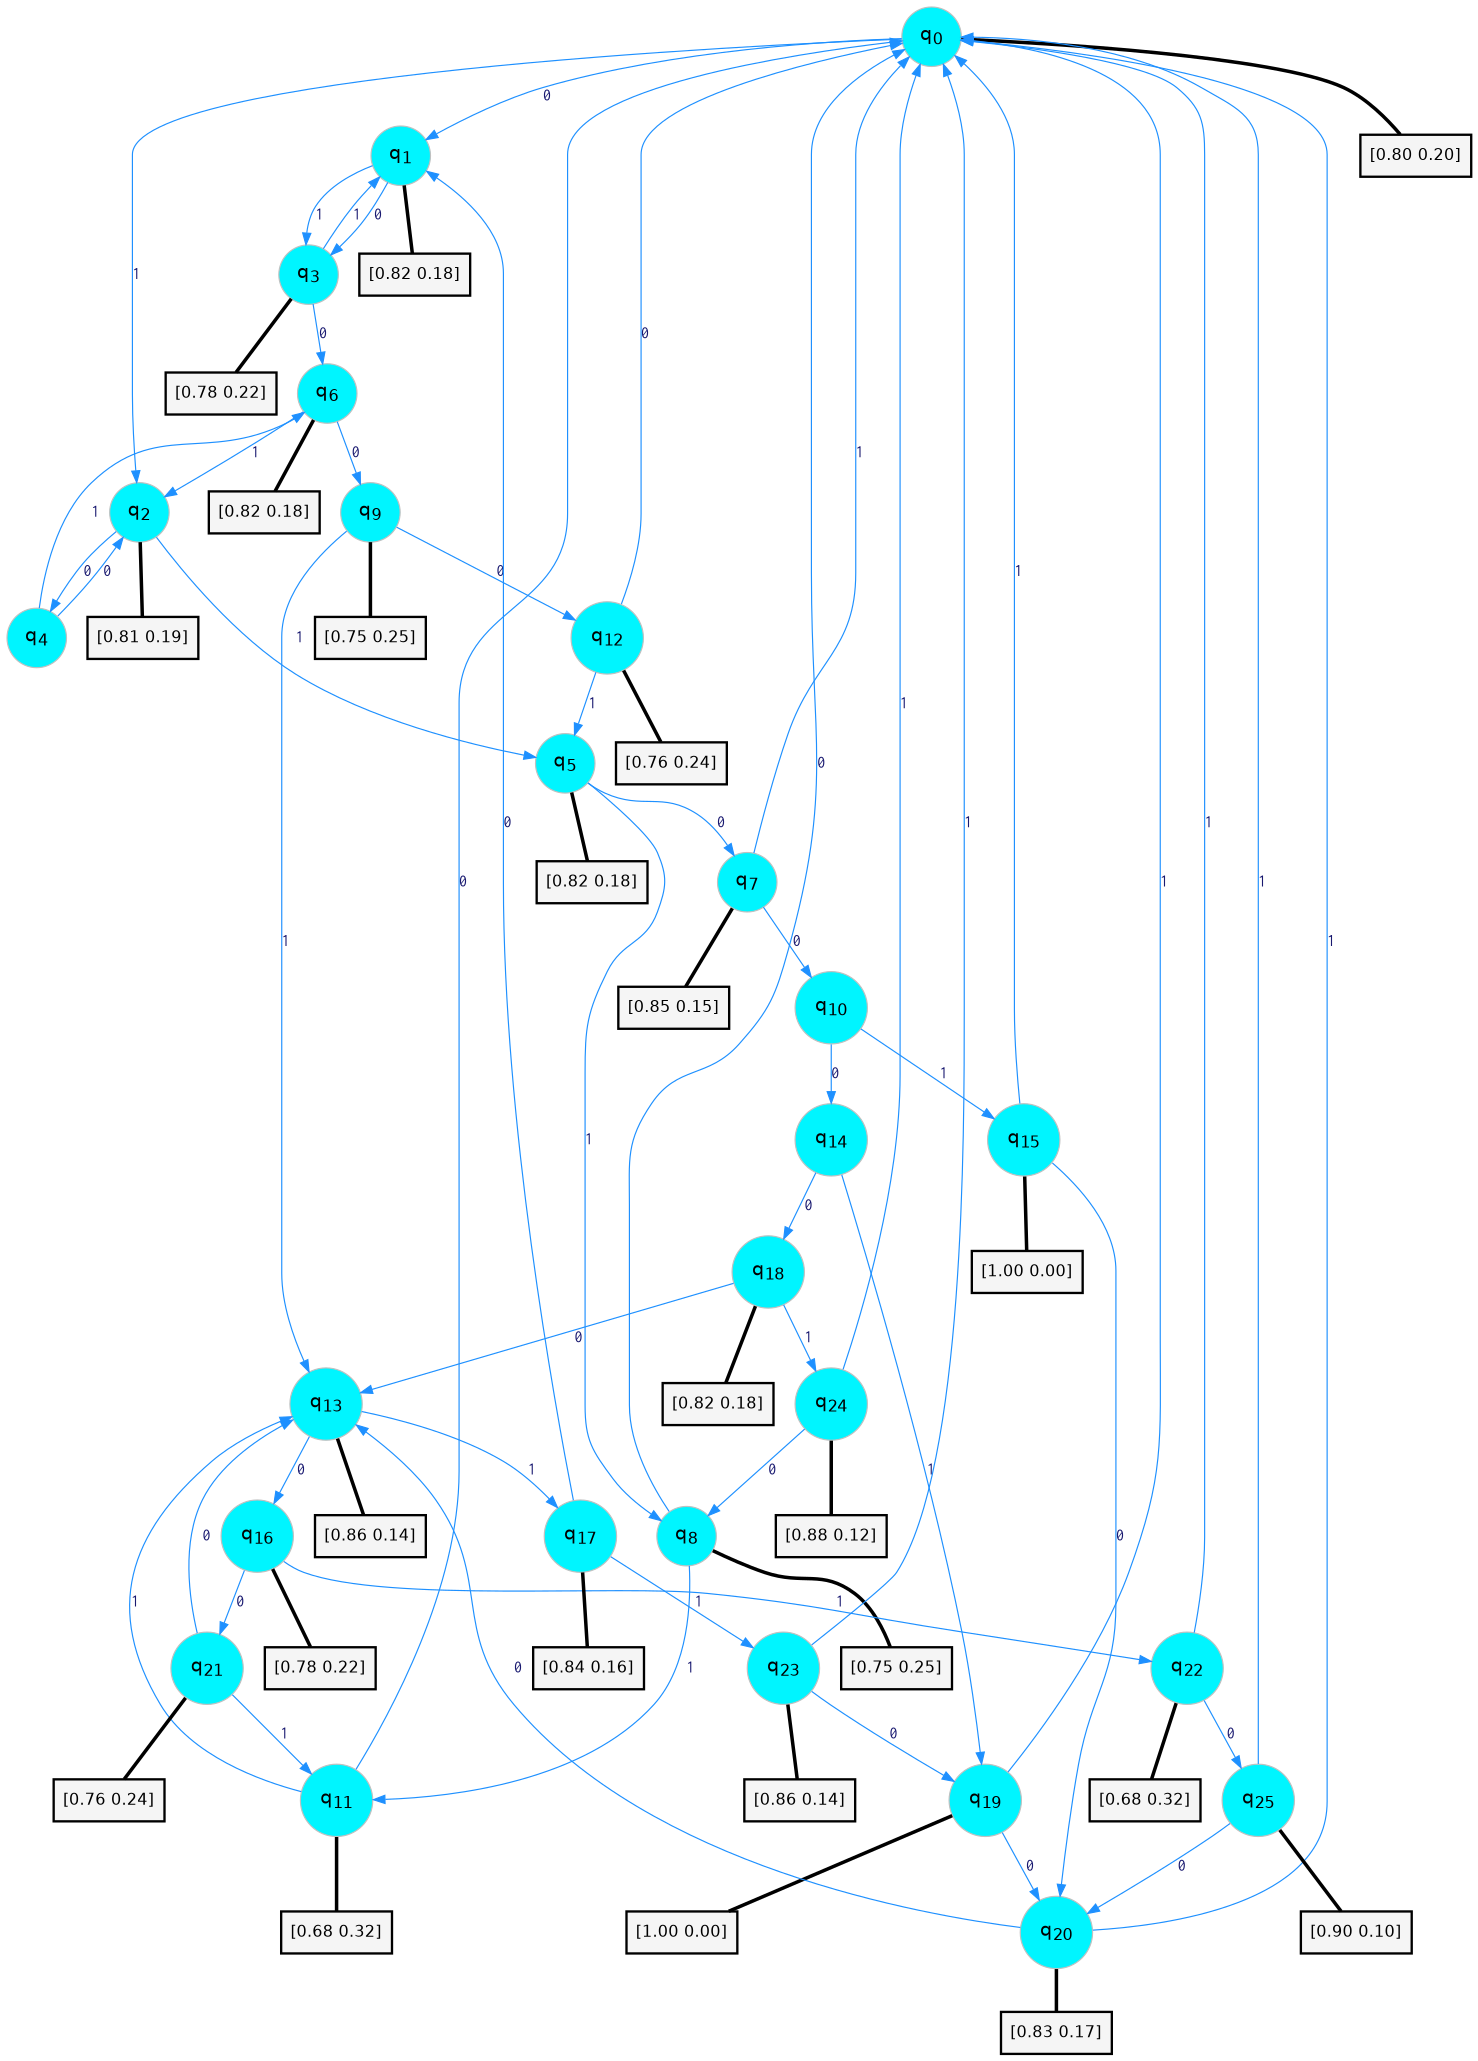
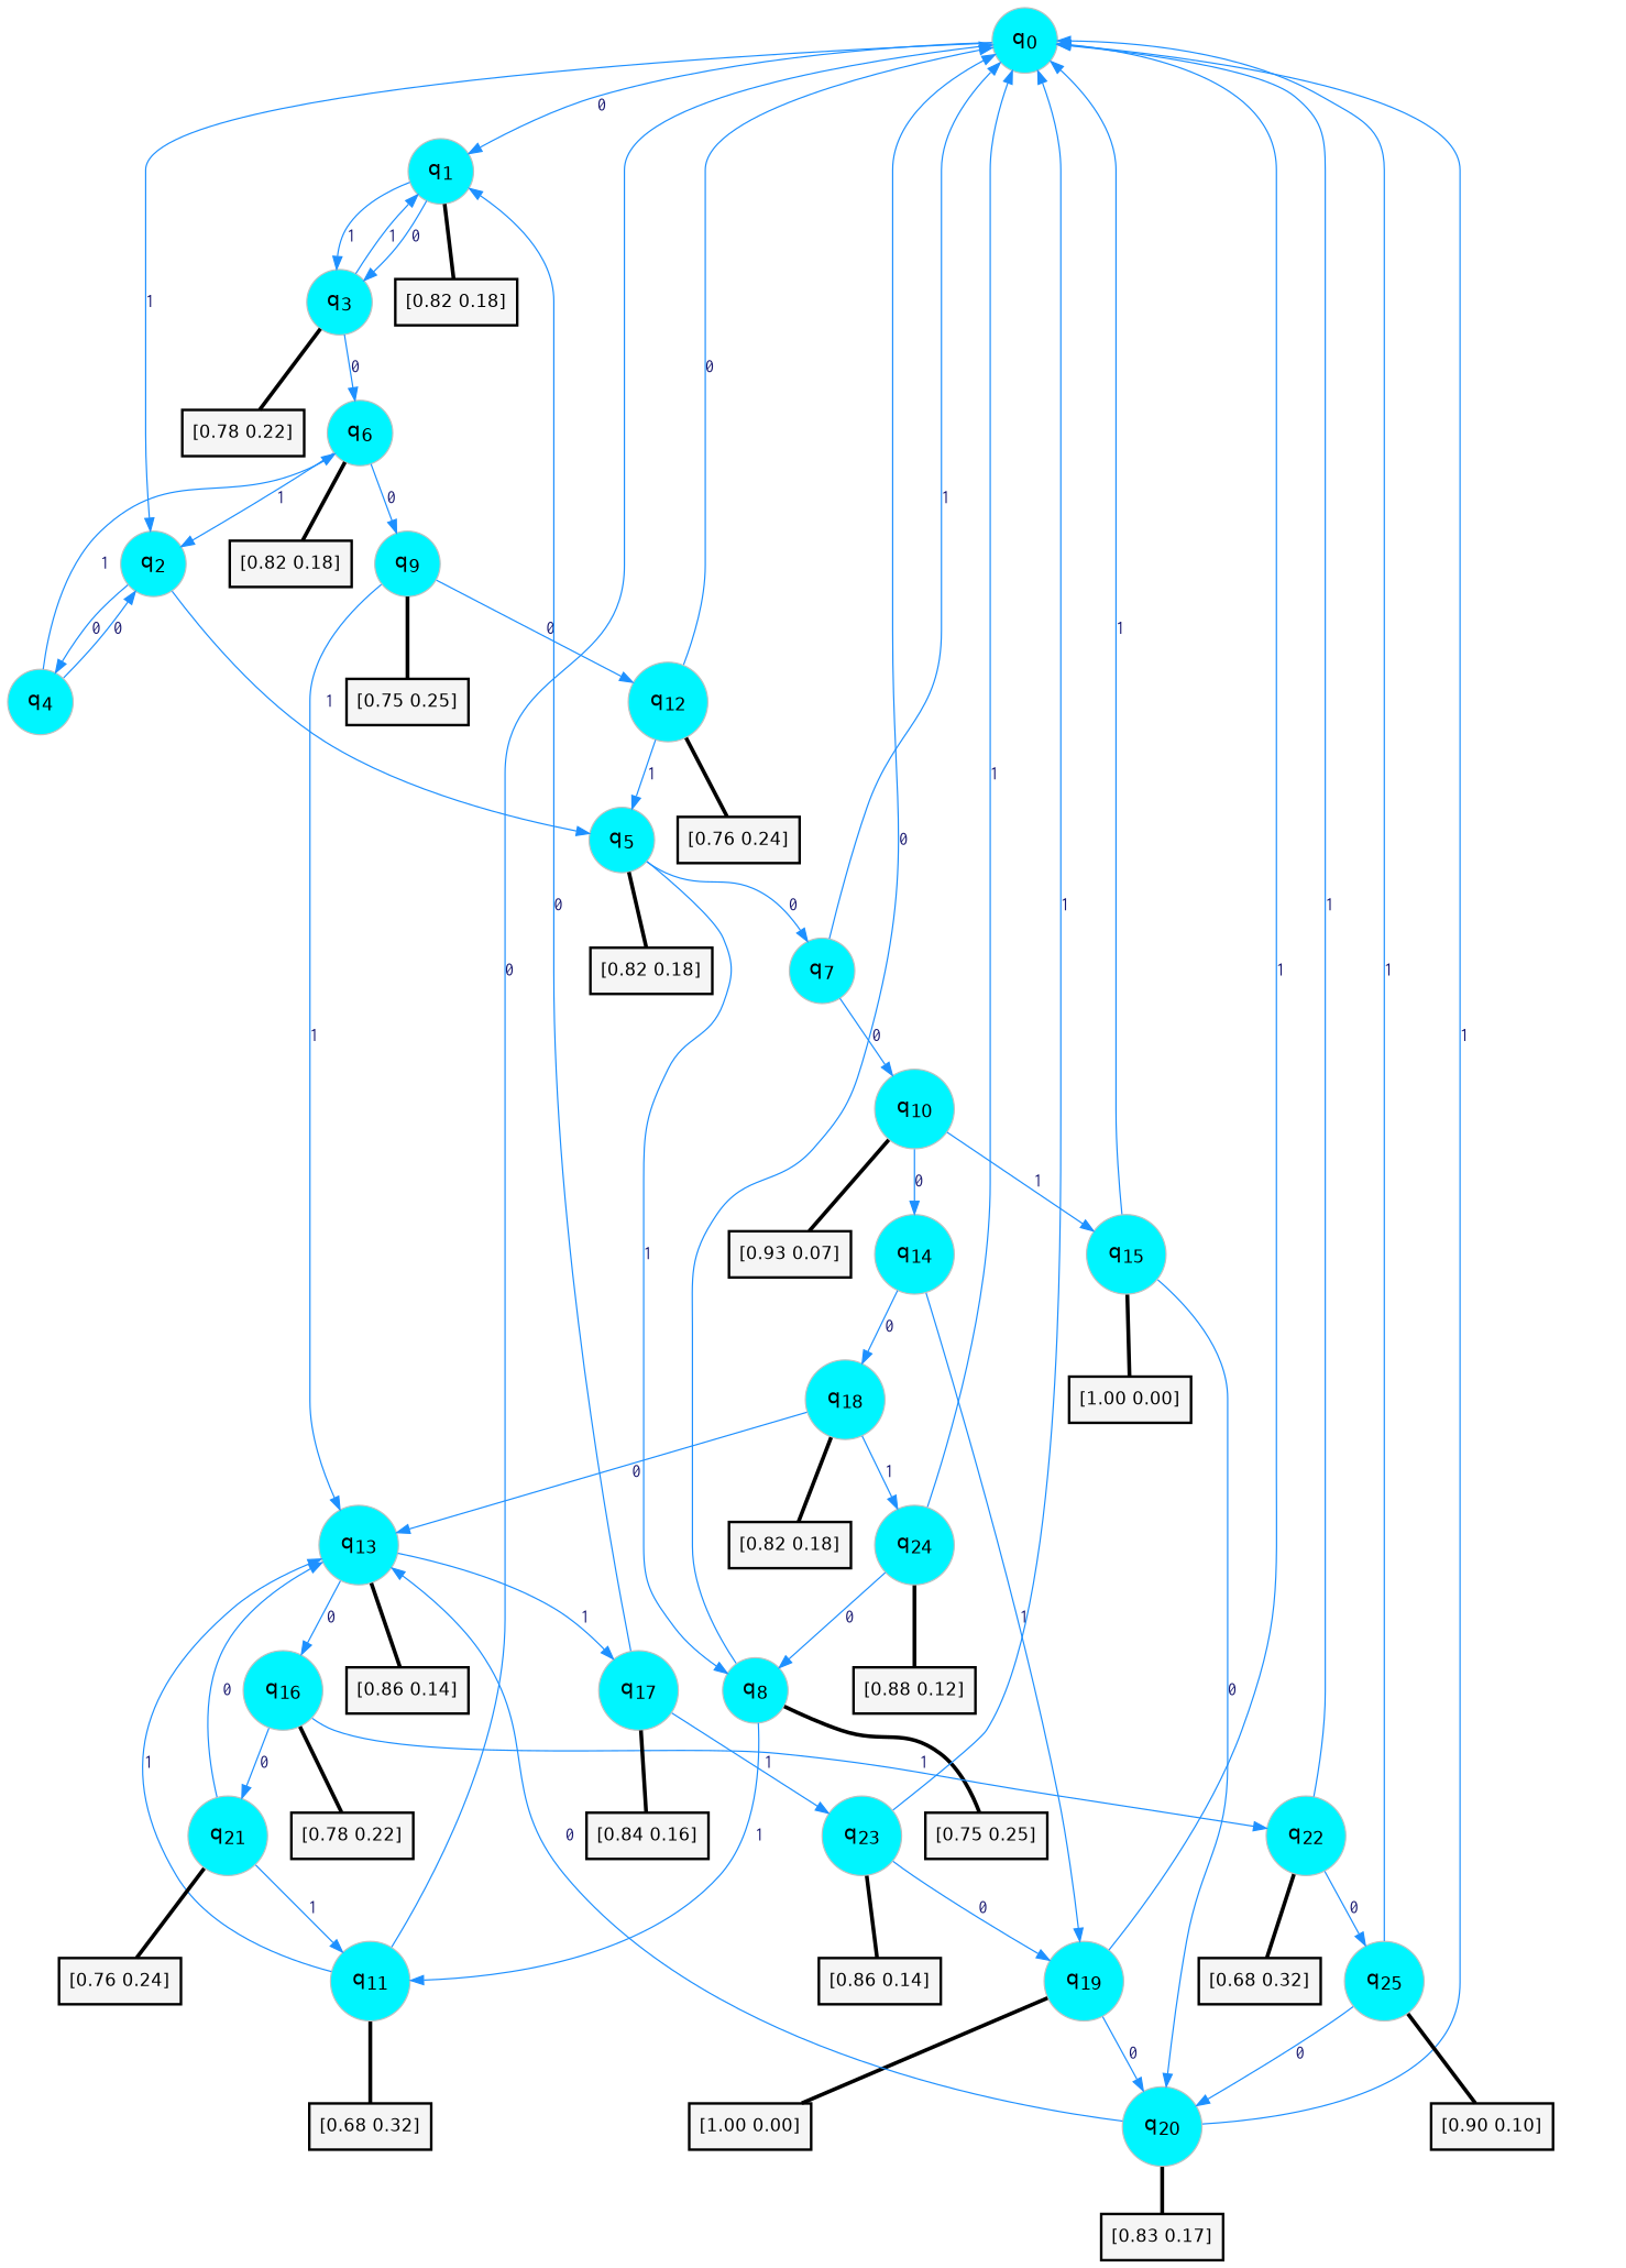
  digraph {
    rankdir=TD
    node [color=gray fillcolor=turquoise1 fontcolor=black fontname=Helvetica fontsize=16 fontweight=bold shape=circle style=filled]
    edge [arrowsize=1 color=dodgerblue1 fontcolor=midnightblue fontname=courier fontweight=bold penwidth=1 style=solid weight=20]
    n1 [label=<q<SUB>0</SUB>>]
    n2 [label=<q<SUB>1</SUB>>]
    n3 [label=<q<SUB>2</SUB>>]
-   n4 [color=black fillcolor=whitesmoke fontsize=14 label="[0.80 0.20]" penwidth=2 shape=box]
    n5 [label=<q<SUB>3</SUB>>]
    n6 [color=black fillcolor=whitesmoke fontsize=14 label="[0.82 0.18]" penwidth=2 shape=box]
    n7 [label=<q<SUB>4</SUB>>]
    n8 [label=<q<SUB>5</SUB>>]
-   n9 [color=black fillcolor=whitesmoke fontsize=14 label="[0.81 0.19]" penwidth=2 shape=box]
    n10 [label=<q<SUB>6</SUB>>]
    n11 [color=black fillcolor=whitesmoke fontsize=14 label="[0.78 0.22]" penwidth=2 shape=box]
    n12 [label=<q<SUB>7</SUB>>]
    n13 [label=<q<SUB>8</SUB>>]
    n14 [color=black fillcolor=whitesmoke fontsize=14 label="[0.82 0.18]" penwidth=2 shape=box]
    n15 [label=<q<SUB>9</SUB>>]
    n16 [color=black fillcolor=whitesmoke fontsize=14 label="[0.82 0.18]" penwidth=2 shape=box]
    n17 [label=<q<SUB>10</SUB>>]
-   n18 [color=black fillcolor=whitesmoke fontsize=14 label="[0.85 0.15]" penwidth=2 shape=box]
    n19 [label=<q<SUB>11</SUB>>]
    n20 [color=black fillcolor=whitesmoke fontsize=14 label="[0.75 0.25]" penwidth=2 shape=box]
    n21 [label=<q<SUB>12</SUB>>]
    n22 [label=<q<SUB>13</SUB>>]
    n23 [color=black fillcolor=whitesmoke fontsize=14 label="[0.75 0.25]" penwidth=2 shape=box]
    n24 [label=<q<SUB>14</SUB>>]
    n25 [label=<q<SUB>15</SUB>>]
+   n26 [color=black fillcolor=whitesmoke fontsize=14 label="[0.93 0.07]" penwidth=2 shape=box]
    n27 [color=black fillcolor=whitesmoke fontsize=14 label="[0.68 0.32]" penwidth=2 shape=box]
    n28 [color=black fillcolor=whitesmoke fontsize=14 label="[0.76 0.24]" penwidth=2 shape=box]
    n29 [label=<q<SUB>16</SUB>>]
    n30 [label=<q<SUB>17</SUB>>]
    n31 [color=black fillcolor=whitesmoke fontsize=14 label="[0.86 0.14]" penwidth=2 shape=box]
    n32 [label=<q<SUB>18</SUB>>]
    n33 [label=<q<SUB>19</SUB>>]
    n34 [label=<q<SUB>20</SUB>>]
    n35 [color=black fillcolor=whitesmoke fontsize=14 label="[1.00 0.00]" penwidth=2 shape=box]
    n36 [label=<q<SUB>21</SUB>>]
    n37 [label=<q<SUB>22</SUB>>]
    n38 [color=black fillcolor=whitesmoke fontsize=14 label="[0.78 0.22]" penwidth=2 shape=box]
    n39 [label=<q<SUB>23</SUB>>]
    n40 [color=black fillcolor=whitesmoke fontsize=14 label="[0.84 0.16]" penwidth=2 shape=box]
    n41 [label=<q<SUB>24</SUB>>]
    n42 [color=black fillcolor=whitesmoke fontsize=14 label="[0.82 0.18]" penwidth=2 shape=box]
    n43 [color=black fillcolor=whitesmoke fontsize=14 label="[1.00 0.00]" penwidth=2 shape=box]
    n44 [color=black fillcolor=whitesmoke fontsize=14 label="[0.83 0.17]" penwidth=2 shape=box]
    n45 [color=black fillcolor=whitesmoke fontsize=14 label="[0.76 0.24]" penwidth=2 shape=box]
    n46 [label=<q<SUB>25</SUB>>]
    n47 [color=black fillcolor=whitesmoke fontsize=14 label="[0.68 0.32]" penwidth=2 shape=box]
    n48 [color=black fillcolor=whitesmoke fontsize=14 label="[0.86 0.14]" penwidth=2 shape=box]
    n49 [color=black fillcolor=whitesmoke fontsize=14 label="[0.88 0.12]" penwidth=2 shape=box]
    n50 [color=black fillcolor=whitesmoke fontsize=14 label="[0.90 0.10]" penwidth=2 shape=box]
    n1 -> n2 [label=0]
    n1 -> n3 [label=1]
-   n1 -> n4 [arrowhead=none color=black penwidth=3]
    n2 -> n5 [label=0]
    n2 -> n5 [label=1]
    n2 -> n6 [arrowhead=none color=black penwidth=3]
    n3 -> n7 [label=0]
    n3 -> n8 [label=1]
-   n3 -> n9 [arrowhead=none color=black penwidth=3]
    n5 -> n2 [label=1]
    n5 -> n10 [label=0]
    n5 -> n11 [arrowhead=none color=black penwidth=3]
    n7 -> n3 [label=0]
    n7 -> n10 [label=1]
    n8 -> n12 [label=0]
    n8 -> n13 [label=1]
    n8 -> n14 [arrowhead=none color=black penwidth=3]
    n10 -> n3 [label=1]
    n10 -> n15 [label=0]
    n10 -> n16 [arrowhead=none color=black penwidth=3]
    n12 -> n1 [label=1]
    n12 -> n17 [label=0]
-   n12 -> n18 [arrowhead=none color=black penwidth=3]
    n13 -> n1 [label=0]
    n13 -> n19 [label=1]
    n13 -> n20 [arrowhead=none color=black penwidth=3]
    n15 -> n21 [label=0]
    n15 -> n22 [label=1]
    n15 -> n23 [arrowhead=none color=black penwidth=3]
    n17 -> n24 [label=0]
    n17 -> n25 [label=1]
+   n17 -> n26 [arrowhead=none color=black penwidth=3]
    n19 -> n1 [label=0]
    n19 -> n22 [label=1]
    n19 -> n27 [arrowhead=none color=black penwidth=3]
    n21 -> n1 [label=0]
    n21 -> n8 [label=1]
    n21 -> n28 [arrowhead=none color=black penwidth=3]
    n22 -> n29 [label=0]
    n22 -> n30 [label=1]
    n22 -> n31 [arrowhead=none color=black penwidth=3]
    n24 -> n32 [label=0]
    n24 -> n33 [label=1]
    n25 -> n1 [label=1]
    n25 -> n34 [label=0]
    n25 -> n35 [arrowhead=none color=black penwidth=3]
    n29 -> n36 [label=0]
    n29 -> n37 [label=1]
    n29 -> n38 [arrowhead=none color=black penwidth=3]
    n30 -> n2 [label=0]
    n30 -> n39 [label=1]
    n30 -> n40 [arrowhead=none color=black penwidth=3]
    n32 -> n22 [label=0]
    n32 -> n41 [label=1]
    n32 -> n42 [arrowhead=none color=black penwidth=3]
    n33 -> n1 [label=1]
    n33 -> n34 [label=0]
    n33 -> n43 [arrowhead=none color=black penwidth=3]
    n34 -> n1 [label=1]
    n34 -> n22 [label=0]
    n34 -> n44 [arrowhead=none color=black penwidth=3]
    n36 -> n19 [label=1]
    n36 -> n22 [label=0]
    n36 -> n45 [arrowhead=none color=black penwidth=3]
    n37 -> n1 [label=1]
    n37 -> n46 [label=0]
    n37 -> n47 [arrowhead=none color=black penwidth=3]
    n39 -> n1 [label=1]
    n39 -> n33 [label=0]
    n39 -> n48 [arrowhead=none color=black penwidth=3]
    n41 -> n1 [label=1]
    n41 -> n13 [label=0]
    n41 -> n49 [arrowhead=none color=black penwidth=3]
    n46 -> n1 [label=1]
    n46 -> n34 [label=0]
    n46 -> n50 [arrowhead=none color=black penwidth=3]
  }
